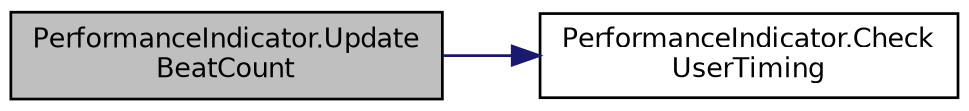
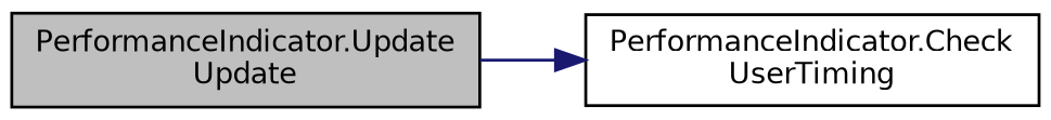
  digraph {
    rankdir=LR
    node [color=black fontname=Helvetica fontsize=10 shape=record style=filled]
-   n1 [fillcolor=grey75 fontcolor=black height=0.2 label="PerformanceIndicator.Update\lBeatCount" width=0.4]
+   n1 [fillcolor=grey75 fontcolor=black height=0.2 label="PerformanceIndicator.Update\lUpdate" width=0.4]
    n2 [fillcolor=white height=0.2 label="PerformanceIndicator.Check\lUserTiming" width=0.4]
    n1 -> n2 [color=midnightblue fontname=Helvetica fontsize=10 labelfontname=Helvetica labelfontsize=10 style=solid]
  }
